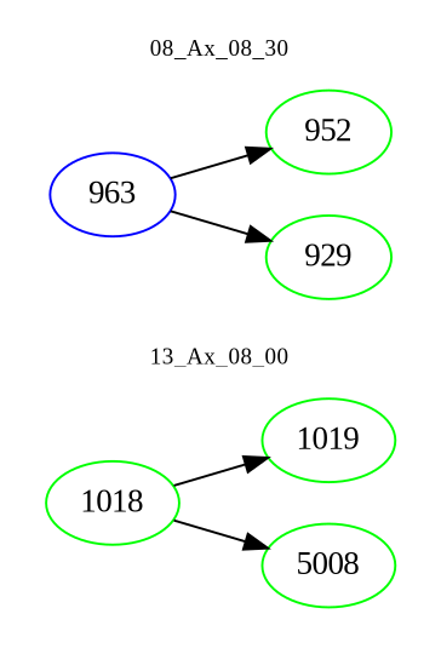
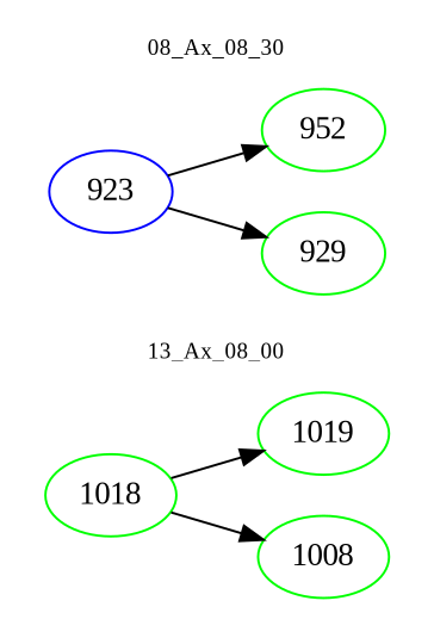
  digraph {
    fontname="Liberation Serif"
    rankdir=LR
    node [color=green fontname="Liberation Serif"]
    edge [color=black fontname="Liberation Serif"]
    n1 [label=1018]
-   n2 [label=5008]
+   n2 [label=1008]
    n3 [label=1019]
-   n4 [color=blue label=963]
+   n4 [color=blue label=923]
    n5 [label=929]
    n6 [label=952]
    subgraph cluster_1 {
      color=white
      fontsize=10
      label="13_Ax_08_00"
      n1
      n2
      n3
    }
    subgraph cluster_2 {
      color=white
      fontsize=10
      label="08_Ax_08_30"
      n4
      n5
      n6
    }
    n1 -> n2
    n1 -> n3
    n4 -> n5
    n4 -> n6
  }
